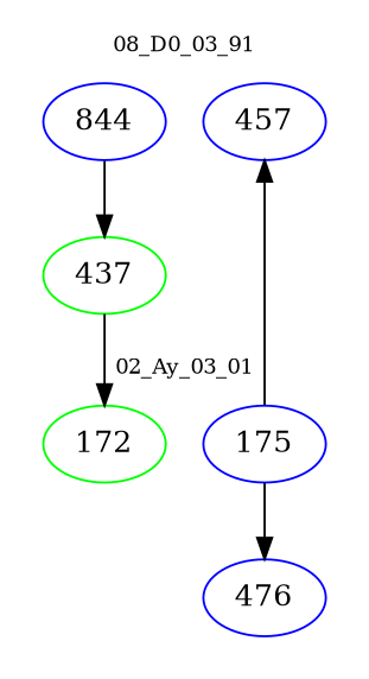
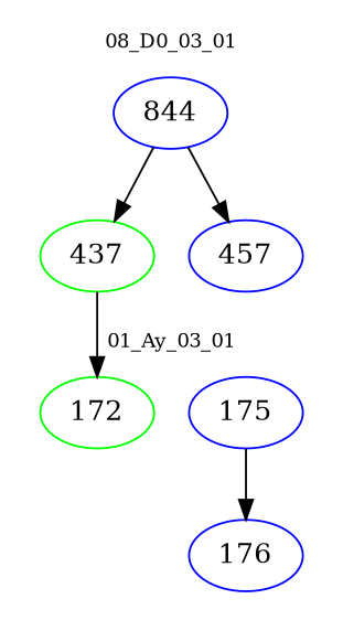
  digraph {
    node [color=blue]
    edge [color=black]
    n1 [label=175]
    n2 [color=green label=172]
-   n3 [label=476]
+   n3 [label=176]
    n4 [label=844]
    n5 [color=green label=437]
    n6 [label=457]
    subgraph cluster_1 {
      color=white
      fontsize=10
-     label="02_Ay_03_01"
+     label="01_Ay_03_01"
      n1
      n2
      n3
    }
    subgraph cluster_2 {
      color=white
      fontsize=10
-     label="08_D0_03_91"
+     label="08_D0_03_01"
      n4
      n5
      n6
    }
    n1 -> n3
    n4 -> n5
-   n1 -> n6
+   n4 -> n6
    n5 -> n2
  }
